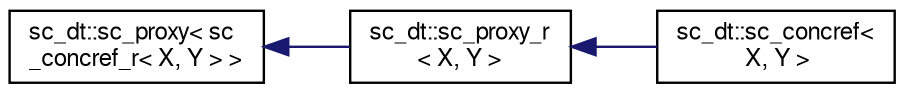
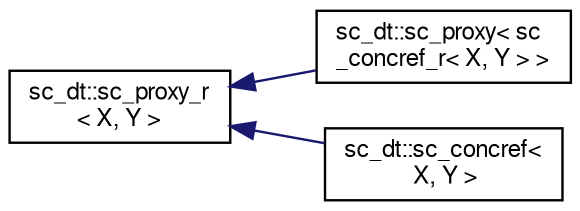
  digraph {
    rankdir=LR
    node [color=black fillcolor=white fontname=FreeSans fontsize=10 shape=record style=filled]
    edge [color=midnightblue dir=back fontname=FreeSans fontsize=10 labelfontname=FreeSans labelfontsize=10 style=solid]
    n1 [height=0.2 label="sc_dt::sc_proxy\< sc\l_concref_r\< X, Y \> \>" width=0.4]
    n2 [height=0.2 label="sc_dt::sc_proxy_r\l\< X, Y \>" width=0.4]
    n3 [height=0.2 label="sc_dt::sc_concref\<\l X, Y \>" width=0.4]
-   n1 -> n2
+   n2 -> n1
    n2 -> n3
  }
